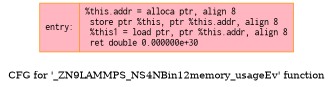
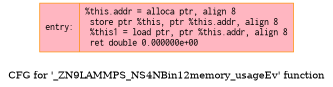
  digraph {
    label="CFG for '_ZN9LAMMPS_NS4NBin12memory_usageEv' function"
    rankdir=LR
-   n1 [color=darkorange fillcolor=lightpink fontname=Courier label="{entry:\l|  %this.addr = alloca ptr, align 8\l  store ptr %this, ptr %this.addr, align 8\l  %this1 = load ptr, ptr %this.addr, align 8\l  ret double 0.000000e+30\l}" shape=record style=filled]
+   n1 [color=darkorange fillcolor=lightpink fontname=Courier label="{entry:\l|  %this.addr = alloca ptr, align 8\l  store ptr %this, ptr %this.addr, align 8\l  %this1 = load ptr, ptr %this.addr, align 8\l  ret double 0.000000e+00\l}" shape=record style=filled]
  }
